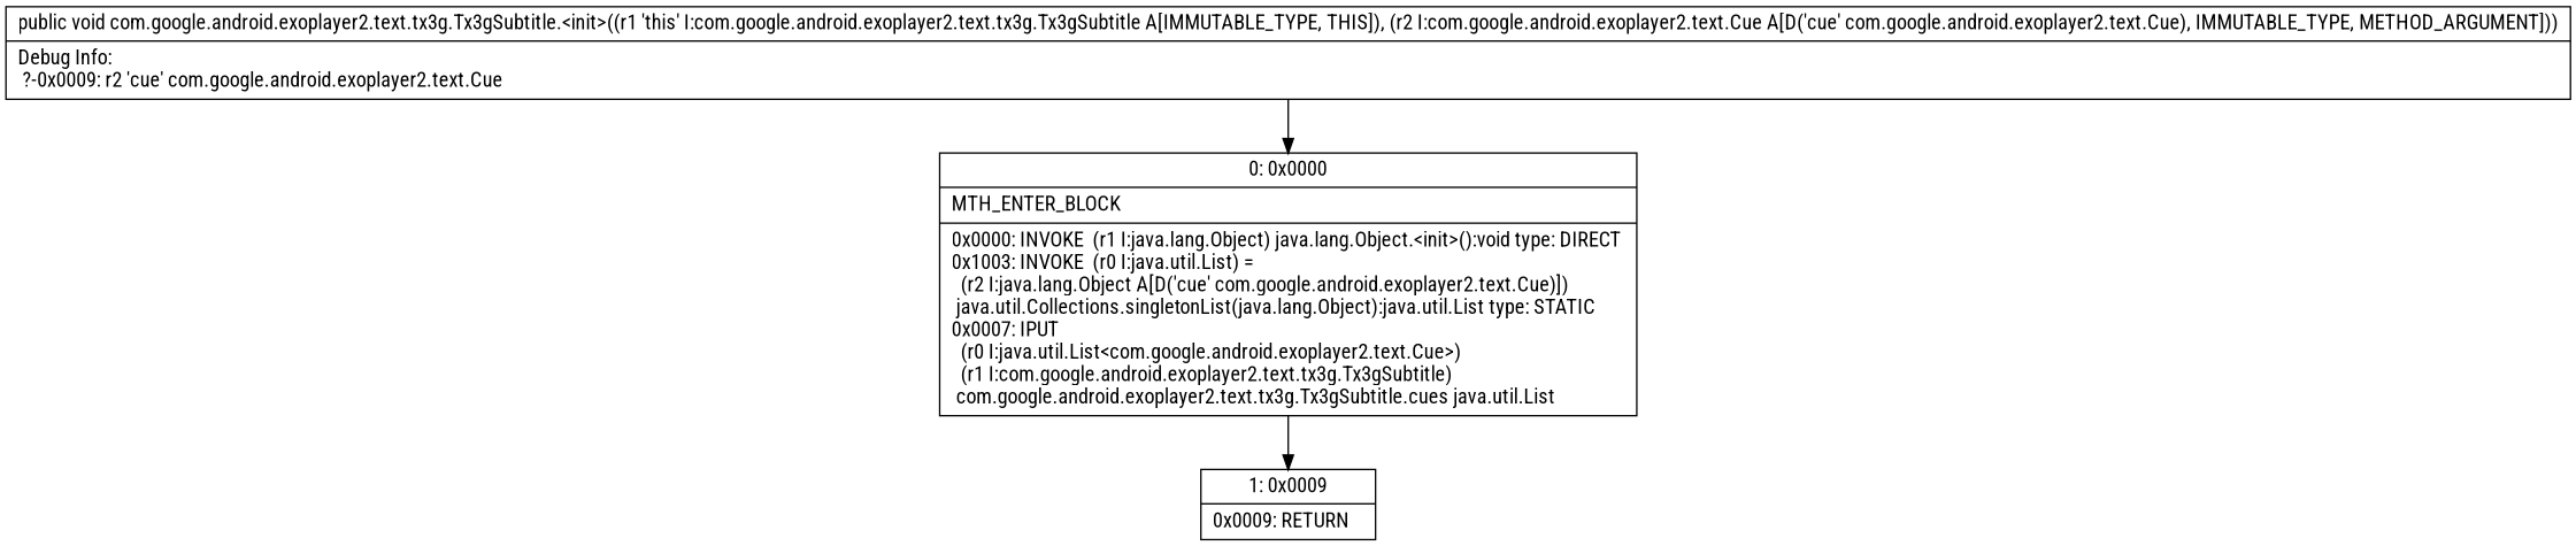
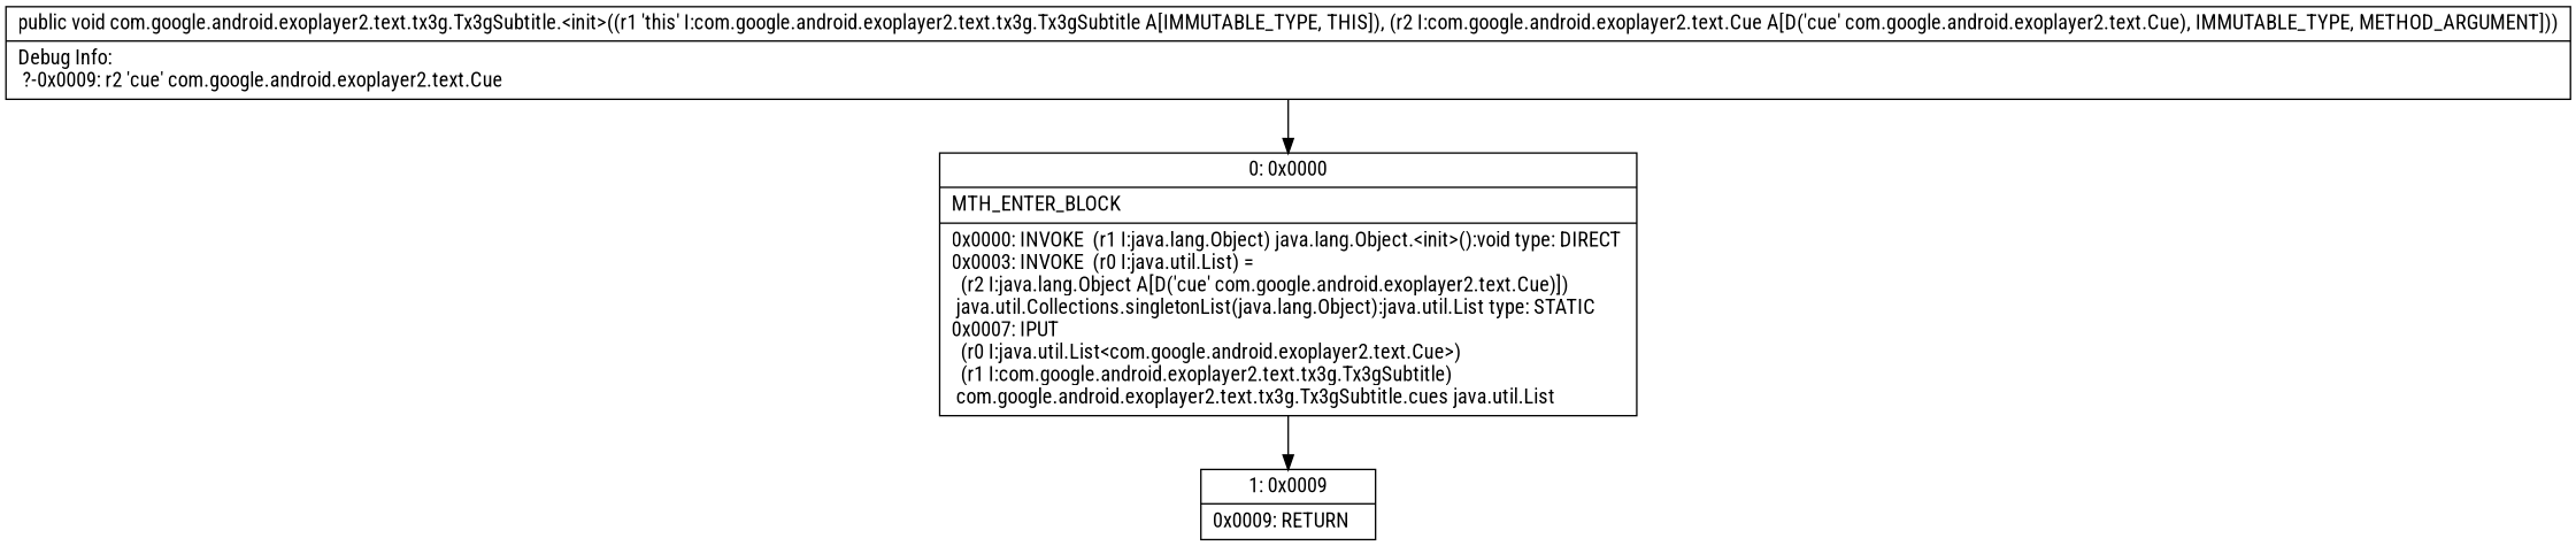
  digraph {
    fontname="Roboto Condensed"
    node [shape=record fontname="Roboto Condensed"]
    edge [fontname="Roboto Condensed"]
-   n1 [label="{0\:\ 0x0000|MTH_ENTER_BLOCK\l|0x0000: INVOKE  (r1 I:java.lang.Object) java.lang.Object.\<init\>():void type: DIRECT \l0x1003: INVOKE  (r0 I:java.util.List) = \l  (r2 I:java.lang.Object A[D('cue' com.google.android.exoplayer2.text.Cue)])\l java.util.Collections.singletonList(java.lang.Object):java.util.List type: STATIC \l0x0007: IPUT  \l  (r0 I:java.util.List\<com.google.android.exoplayer2.text.Cue\>)\l  (r1 I:com.google.android.exoplayer2.text.tx3g.Tx3gSubtitle)\l com.google.android.exoplayer2.text.tx3g.Tx3gSubtitle.cues java.util.List \l}"]
+   n1 [label="{0\:\ 0x0000|MTH_ENTER_BLOCK\l|0x0000: INVOKE  (r1 I:java.lang.Object) java.lang.Object.\<init\>():void type: DIRECT \l0x0003: INVOKE  (r0 I:java.util.List) = \l  (r2 I:java.lang.Object A[D('cue' com.google.android.exoplayer2.text.Cue)])\l java.util.Collections.singletonList(java.lang.Object):java.util.List type: STATIC \l0x0007: IPUT  \l  (r0 I:java.util.List\<com.google.android.exoplayer2.text.Cue\>)\l  (r1 I:com.google.android.exoplayer2.text.tx3g.Tx3gSubtitle)\l com.google.android.exoplayer2.text.tx3g.Tx3gSubtitle.cues java.util.List \l}"]
    n2 [label="{1\:\ 0x0009|0x0009: RETURN   \l}"]
    n3 [label="{public void com.google.android.exoplayer2.text.tx3g.Tx3gSubtitle.\<init\>((r1 'this' I:com.google.android.exoplayer2.text.tx3g.Tx3gSubtitle A[IMMUTABLE_TYPE, THIS]), (r2 I:com.google.android.exoplayer2.text.Cue A[D('cue' com.google.android.exoplayer2.text.Cue), IMMUTABLE_TYPE, METHOD_ARGUMENT]))  | Debug Info:\l  ?\-0x0009: r2 'cue' com.google.android.exoplayer2.text.Cue\l}"]
    n1 -> n2
    n3 -> n1
  }
